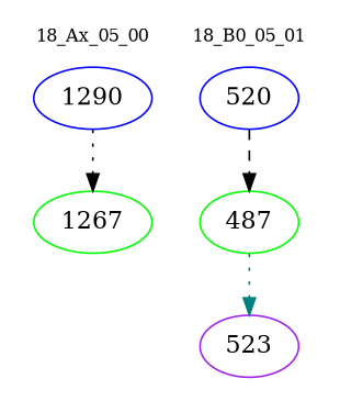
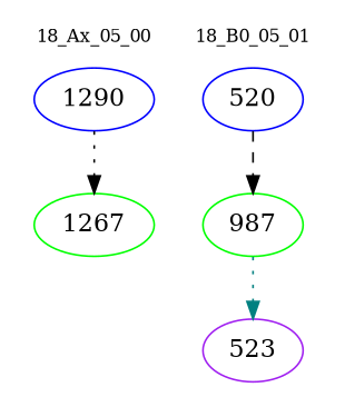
  digraph {
    node [color=blue]
    edge [color=black style=dotted]
    n1 [label=1290]
    n2 [color=green label=1267]
    n3 [label=520]
-   n4 [color=green label=487]
+   n4 [color=green label=987]
    n5 [color=purple label=523]
    subgraph cluster_1 {
      color=white
      fontsize=10
      label="18_Ax_05_00"
      n1
      n2
    }
    subgraph cluster_2 {
      color=white
      fontsize=10
      label="18_B0_05_01"
      n3
      n4
      n5
    }
    n1 -> n2
    n3 -> n4 [style=dashed]
    n4 -> n5 [color=teal]
  }
